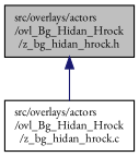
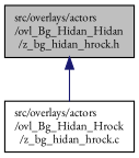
  digraph {
    fontname="EB Garamond"
    node [color=black fontname="EB Garamond" fontsize=10 shape=record style=filled]
-   n1 [fillcolor=grey75 fontcolor=black height=0.2 label="src/overlays/actors\l/ovl_Bg_Hidan_Hrock\l/z_bg_hidan_hrock.h" width=0.4]
+   n1 [fillcolor=grey75 fontcolor=black height=0.2 label="src/overlays/actors\l/ovl_Bg_Hidan_Hidan\l/z_bg_hidan_hrock.h" width=0.4]
    n2 [fillcolor=white height=0.2 label="src/overlays/actors\l/ovl_Bg_Hidan_Hrock\l/z_bg_hidan_hrock.c" width=0.4]
    n1 -> n2 [color=midnightblue dir=back fontname="EB Garamond" fontsize=10 labelfontname=Helvetica labelfontsize=10 style=solid]
  }
